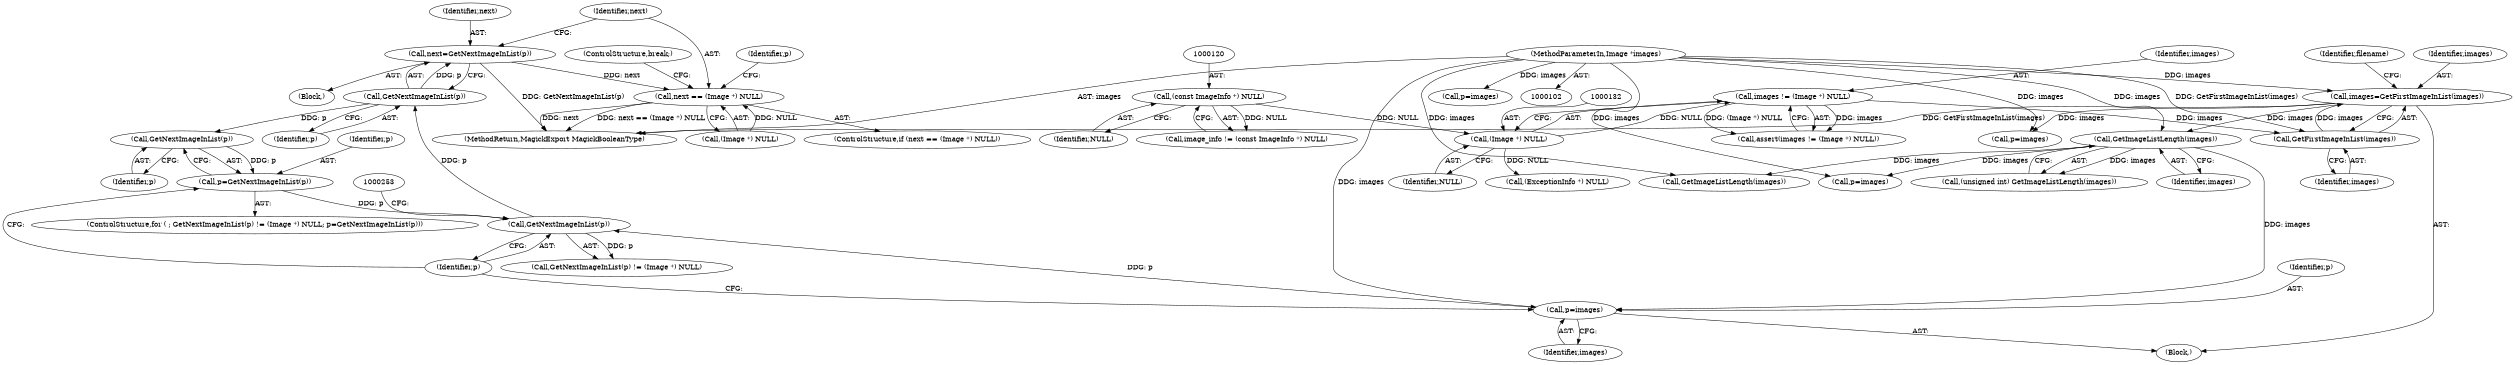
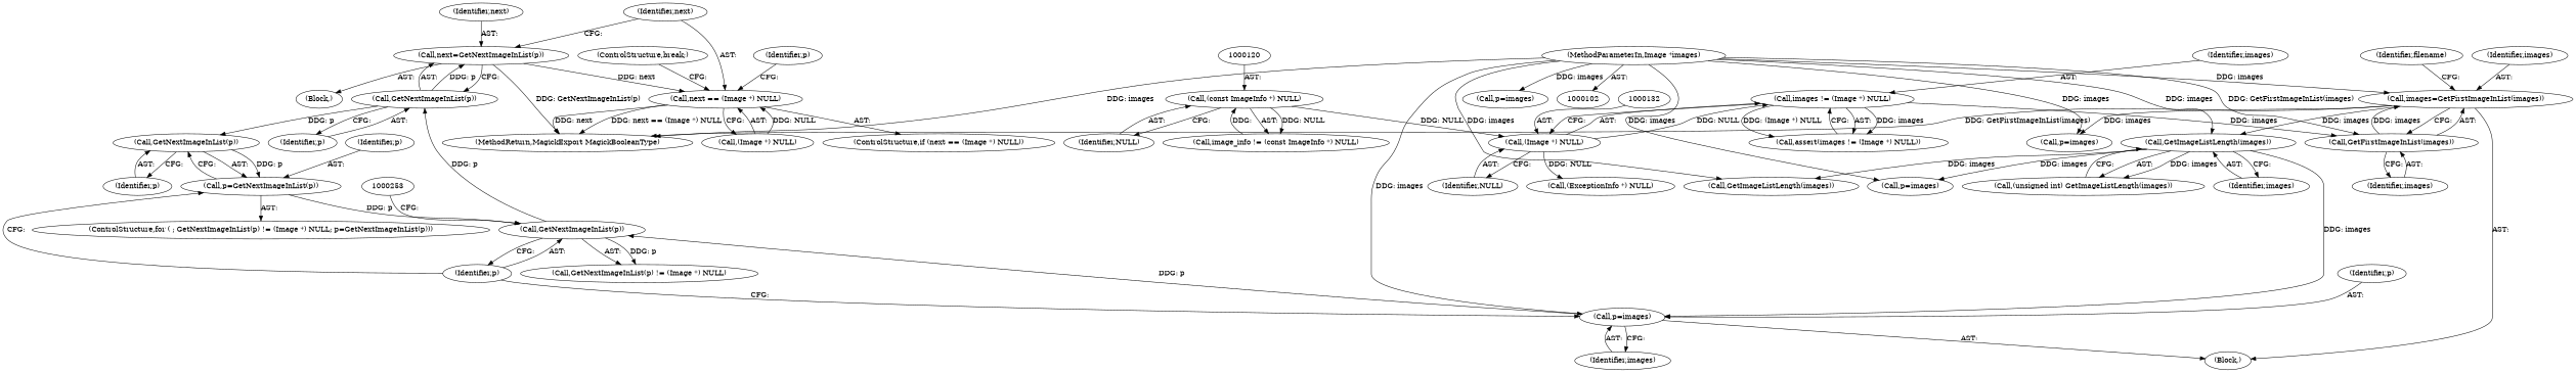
  digraph {
    n1 [label="(Call,next=GetNextImageInList(p))"]
    n2 [label="(Call,GetNextImageInList(p))"]
    n3 [label="(Call,next == (Image *) NULL)"]
    n4 [label="(MethodReturn,MagickExport MagickBooleanType)"]
    n5 [label="(Block,)"]
    n6 [label="(Call,GetNextImageInList(p))"]
    n7 [label="(Identifier,p)"]
    n8 [label="(Call,(Image *) NULL)"]
    n9 [label="(ControlStructure,if (next == (Image *) NULL))"]
    n10 [label="(Call,p=GetNextImageInList(p))"]
    n11 [label="(Identifier,p)"]
    n12 [label="(Call,GetNextImageInList(p))"]
    n13 [label="(Call,GetNextImageInList(p) != (Image *) NULL)"]
    n14 [label="(Identifier,p)"]
    n15 [label="(Call,p=images)"]
    n16 [label="(ControlStructure,for ( ; GetNextImageInList(p) != (Image *) NULL; p=GetNextImageInList(p)))"]
    n17 [label="(Identifier,images)"]
    n18 [label="(Block,)"]
    n19 [label="(Call,GetImageListLength(images))"]
    n20 [label="(Call,GetImageListLength(images))"]
    n21 [label="(Call,(unsigned int) GetImageListLength(images))"]
    n22 [label="(Identifier,images)"]
    n23 [label="(Call,p=images)"]
    n24 [label="(Call,images=GetFirstImageInList(images))"]
    n25 [label="(Call,GetFirstImageInList(images))"]
    n26 [label="(Call,p=images)"]
    n27 [label="(Identifier,images)"]
    n28 [label="(Call,images != (Image *) NULL)"]
    n29 [label="(Call,(Image *) NULL)"]
    n30 [label="(Call,assert(images != (Image *) NULL))"]
    n31 [label="(Identifier,NULL)"]
    n32 [label="(Call,(ExceptionInfo *) NULL)"]
    n33 [label="(MethodParameterIn,Image *images)"]
    n34 [label="(Call,p=images)"]
    1000102
    n36 [label="(Call,(const ImageInfo *) NULL)"]
    n37 [label="(Call,image_info != (const ImageInfo *) NULL)"]
    n38 [label="(Identifier,NULL)"]
    n39 [label="(Identifier,images)"]
    n40 [label="(Identifier,next)"]
    n41 [label="(Identifier,p)"]
    n42 [label="(Identifier,p)"]
    n43 [label="(Identifier,next)"]
    n44 [label="(Identifier,p)"]
    n45 [label="(Identifier,images)"]
    n46 [label="(ControlStructure,break;)"]
    n47 [label="(Identifier,filename)"]
    1000253
    1000132
    1000120
    n1 -> n2 [label="CFG: "]
    n1 -> n3 [label="DDG: next"]
    n1 -> n4 [label="DDG: GetNextImageInList(p)"]
    n1 -> n5 [label="AST: "]
    n2 -> n1 [label="AST: "]
    n2 -> n1 [label="DDG: p"]
    n2 -> n6 [label="DDG: p"]
    n2 -> n7 [label="CFG: "]
    n3 -> n4 [label="DDG: next"]
    n3 -> n4 [label="DDG: next == (Image *) NULL"]
    n3 -> n8 [label="CFG: "]
    n3 -> n9 [label="AST: "]
    n6 -> n10 [label="AST: "]
    n6 -> n10 [label="DDG: p"]
    n6 -> n11 [label="CFG: "]
    n7 -> n2 [label="AST: "]
    n8 -> n3 [label="AST: "]
    n8 -> n3 [label="DDG: NULL"]
    n10 -> n6 [label="CFG: "]
    n10 -> n12 [label="DDG: p"]
    n10 -> n16 [label="AST: "]
    n11 -> n6 [label="AST: "]
    n12 -> n2 [label="DDG: p"]
    n12 -> n13 [label="AST: "]
    n12 -> n13 [label="DDG: p"]
    n12 -> n14 [label="CFG: "]
    n14 -> n10 [label="CFG: "]
    n14 -> n12 [label="AST: "]
    n14 -> n15 [label="CFG: "]
    n15 -> n12 [label="DDG: p"]
    n15 -> n17 [label="CFG: "]
    n15 -> n18 [label="AST: "]
    n17 -> n15 [label="AST: "]
    n19 -> n15 [label="DDG: images"]
    n19 -> n20 [label="DDG: images"]
    n19 -> n21 [label="AST: "]
    n19 -> n21 [label="DDG: images"]
    n19 -> n22 [label="CFG: "]
    n19 -> n23 [label="DDG: images"]
    n21 -> n19 [label="CFG: "]
    n22 -> n19 [label="AST: "]
    n24 -> n4 [label="DDG: GetFirstImageInList(images)"]
    n24 -> n18 [label="AST: "]
    n24 -> n19 [label="DDG: images"]
    n24 -> n25 [label="CFG: "]
    n24 -> n26 [label="DDG: images"]
    n25 -> n24 [label="AST: "]
    n25 -> n24 [label="DDG: images"]
    n25 -> n27 [label="CFG: "]
    n27 -> n25 [label="AST: "]
    n28 -> n25 [label="DDG: images"]
    n28 -> n29 [label="CFG: "]
    n28 -> n30 [label="AST: "]
    n28 -> n30 [label="DDG: images"]
    n28 -> n30 [label="DDG: (Image *) NULL"]
    n29 -> n28 [label="AST: "]
    n29 -> n28 [label="DDG: NULL"]
    n29 -> n31 [label="CFG: "]
    n29 -> n32 [label="DDG: NULL"]
    n30 -> n28 [label="CFG: "]
    n31 -> n29 [label="AST: "]
-   n33 -> n4 [label="AST: images"]
+   n33 -> n4 [label="DDG: images"]
    n33 -> n15 [label="DDG: images"]
    n33 -> n19 [label="DDG: images"]
    n33 -> n20 [label="DDG: images"]
    n33 -> n23 [label="DDG: images"]
    n33 -> n24 [label="DDG: images"]
    n33 -> n25 [label="DDG: GetFirstImageInList(images)"]
    n33 -> n26 [label="DDG: images"]
    n33 -> n34 [label="DDG: images"]
    n33 -> 1000102 [label="AST: "]
    n36 -> n29 [label="DDG: NULL"]
    n36 -> n37 [label="AST: "]
    n36 -> n37 [label="DDG: NULL"]
    n36 -> n38 [label="CFG: "]
-   n37 -> n36 [label="CFG: "]
+   n37 -> n36 [label="DDG: "]
    n38 -> n36 [label="AST: "]
    n39 -> n28 [label="AST: "]
    n40 -> n1 [label="CFG: "]
    n40 -> n3 [label="AST: "]
    n41 -> n3 [label="CFG: "]
    n42 -> n10 [label="AST: "]
    n43 -> n1 [label="AST: "]
    n44 -> n15 [label="AST: "]
    n45 -> n24 [label="AST: "]
    n46 -> n3 [label="CFG: "]
    n47 -> n24 [label="CFG: "]
    1000253 -> n12 [label="CFG: "]
    1000132 -> n29 [label="AST: "]
    1000120 -> n36 [label="AST: "]
  }
